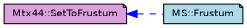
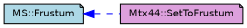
  digraph {
    rankdir=LR
    node [color=black fontname=Helvetica fontsize=10 shape=note style=filled]
    n1 [fillcolor=plum fontcolor=black height=0.2 label="Mtx44::SetToFrustum" width=0.4]
    n2 [height=0.2 label="MS::Frustum" width=0.4 fillcolor=lightblue]
-   n1 -> n2 [color=blue dir=back fontname=Helvetica fontsize=10 labelfontname=Helvetica labelfontsize=10 style=dashed]
+   n2 -> n1 [color=blue dir=back fontname=Helvetica fontsize=10 labelfontname=Helvetica labelfontsize=10 style=dashed]
  }
